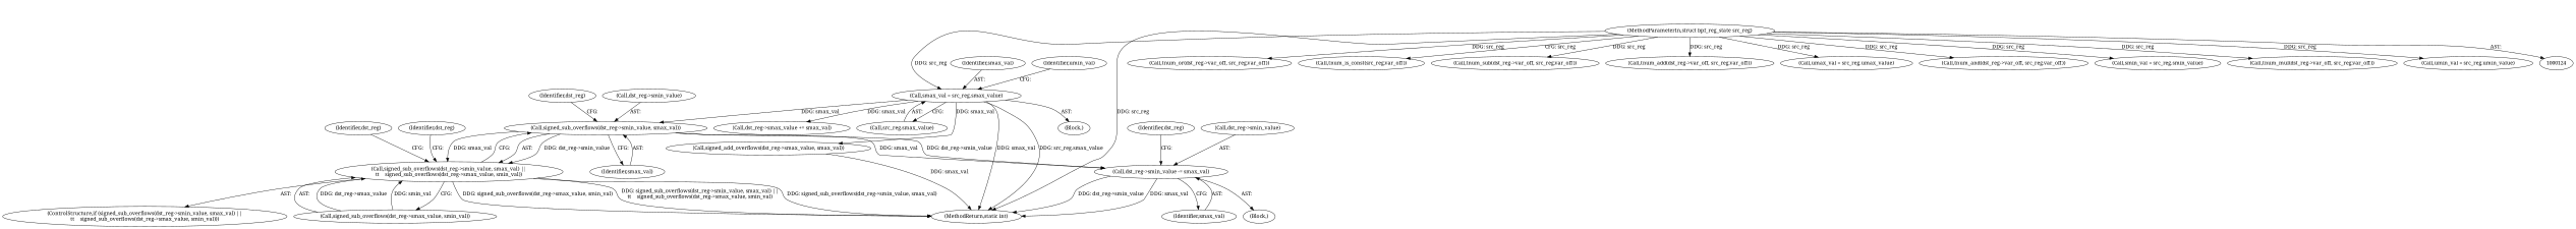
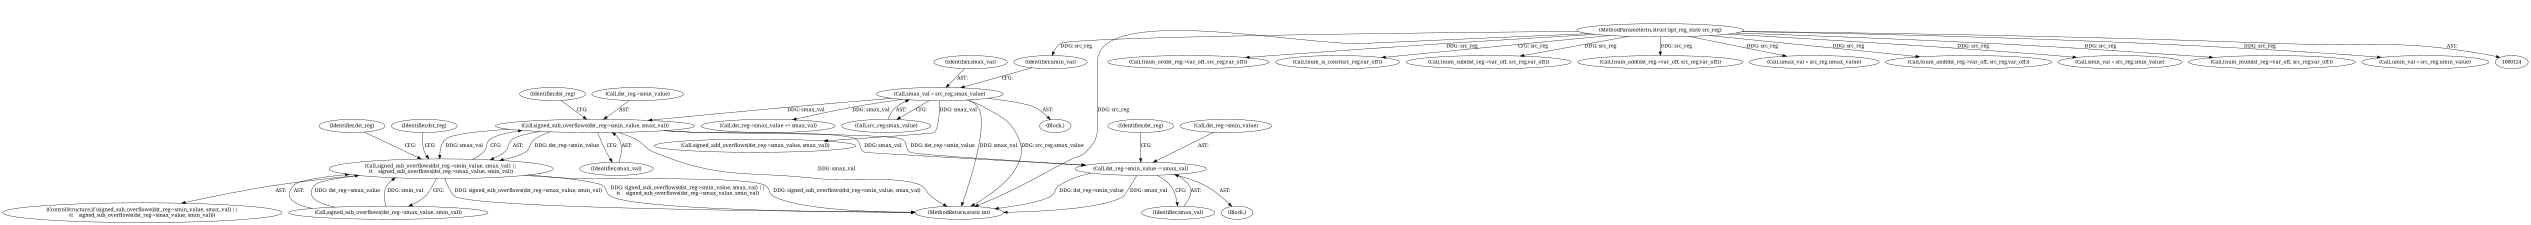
  digraph {
    fontname="Noto Serif"
    node [fontname="Noto Serif"]
    edge [fontname="Noto Serif"]
    n1 [label="(Call,signed_sub_overflows(dst_reg->smin_value, smax_val))"]
    n2 [label="(Call,signed_sub_overflows(dst_reg->smin_value, smax_val) ||\n\t\t    signed_sub_overflows(dst_reg->smax_value, smin_val))"]
    n3 [label="(Call,dst_reg->smin_value -= smax_val)"]
    n4 [label="(Identifier,smax_val)"]
    n5 [label="(MethodReturn,static int)"]
    n6 [label="(ControlStructure,if (signed_sub_overflows(dst_reg->smin_value, smax_val) ||\n\t\t    signed_sub_overflows(dst_reg->smax_value, smin_val)))"]
    n7 [label="(Call,signed_sub_overflows(dst_reg->smax_value, smin_val))"]
    n8 [label="(Block,)"]
    n9 [label="(Identifier,smax_val)"]
    n10 [label="(Call,smax_val = src_reg.smax_value)"]
    n11 [label="(Call,signed_add_overflows(dst_reg->smax_value, smax_val))"]
    n12 [label="(Block,)"]
    n13 [label="(Call,dst_reg->smax_value += smax_val)"]
    n14 [label="(Call,src_reg.smax_value)"]
    n15 [label="(MethodParameterIn,struct bpf_reg_state src_reg)"]
    n16 [label="(Call,tnum_or(dst_reg->var_off, src_reg.var_off))"]
    n17 [label="(Call,tnum_is_const(src_reg.var_off))"]
    n18 [label="(Call,tnum_sub(dst_reg->var_off, src_reg.var_off))"]
    n19 [label="(Call,tnum_add(dst_reg->var_off, src_reg.var_off))"]
    n20 [label="(Call,umax_val = src_reg.umax_value)"]
    n21 [label="(Call,tnum_and(dst_reg->var_off, src_reg.var_off))"]
    n22 [label="(Call,smin_val = src_reg.smin_value)"]
    n23 [label="(Call,tnum_mul(dst_reg->var_off, src_reg.var_off))"]
    n24 [label="(Call,umin_val = src_reg.umin_value)"]
    1000124
    n26 [label="(Identifier,dst_reg)"]
    n27 [label="(Identifier,dst_reg)"]
    n28 [label="(Identifier,dst_reg)"]
    n29 [label="(Identifier,smax_val)"]
    n30 [label="(Identifier,umin_val)"]
    n31 [label="(Call,dst_reg->smin_value)"]
    n32 [label="(Identifier,dst_reg)"]
    n33 [label="(Call,dst_reg->smin_value)"]
    n1 -> n2 [label="AST: "]
    n1 -> n2 [label="DDG: dst_reg->smin_value"]
    n1 -> n2 [label="DDG: smax_val"]
    n1 -> n3 [label="DDG: smax_val"]
    n1 -> n3 [label="DDG: dst_reg->smin_value"]
    n1 -> n4 [label="CFG: "]
-   n11 -> n5 [label="DDG: smax_val"]
+   n1 -> n5 [label="DDG: smax_val"]
    n2 -> n1 [label="CFG: "]
    n2 -> n5 [label="DDG: signed_sub_overflows(dst_reg->smax_value, smin_val)"]
    n2 -> n5 [label="DDG: signed_sub_overflows(dst_reg->smin_value, smax_val) ||\n\t\t    signed_sub_overflows(dst_reg->smax_value, smin_val)"]
    n2 -> n5 [label="DDG: signed_sub_overflows(dst_reg->smin_value, smax_val)"]
    n2 -> n6 [label="AST: "]
    n2 -> n7 [label="CFG: "]
    n3 -> n5 [label="DDG: dst_reg->smin_value"]
    n3 -> n5 [label="DDG: smax_val"]
    n3 -> n8 [label="AST: "]
    n3 -> n9 [label="CFG: "]
    n4 -> n1 [label="AST: "]
    n7 -> n2 [label="AST: "]
    n7 -> n2 [label="DDG: dst_reg->smax_value"]
    n7 -> n2 [label="DDG: smin_val"]
    n9 -> n3 [label="AST: "]
    n10 -> n1 [label="DDG: smax_val"]
    n10 -> n5 [label="DDG: smax_val"]
    n10 -> n5 [label="DDG: src_reg.smax_value"]
    n10 -> n11 [label="DDG: smax_val"]
    n10 -> n12 [label="AST: "]
    n10 -> n13 [label="DDG: smax_val"]
    n10 -> n14 [label="CFG: "]
    n14 -> n10 [label="AST: "]
    n15 -> n5 [label="DDG: src_reg"]
-   n15 -> n10 [label="DDG: src_reg"]
+   n15 -> n30 [label="DDG: src_reg"]
    n15 -> n16 [label="DDG: src_reg"]
    n15 -> n17 [label="CFG: src_reg"]
    n15 -> n18 [label="DDG: src_reg"]
    n15 -> n19 [label="DDG: src_reg"]
    n15 -> n20 [label="DDG: src_reg"]
    n15 -> n21 [label="DDG: src_reg"]
    n15 -> n22 [label="DDG: src_reg"]
    n15 -> n23 [label="DDG: src_reg"]
    n15 -> n24 [label="DDG: src_reg"]
    n15 -> 1000124 [label="AST: "]
    n26 -> n2 [label="CFG: "]
    n27 -> n3 [label="CFG: "]
    n28 -> n2 [label="CFG: "]
    n29 -> n10 [label="AST: "]
    n30 -> n10 [label="CFG: "]
    n31 -> n3 [label="AST: "]
    n32 -> n1 [label="CFG: "]
    n33 -> n1 [label="AST: "]
  }
